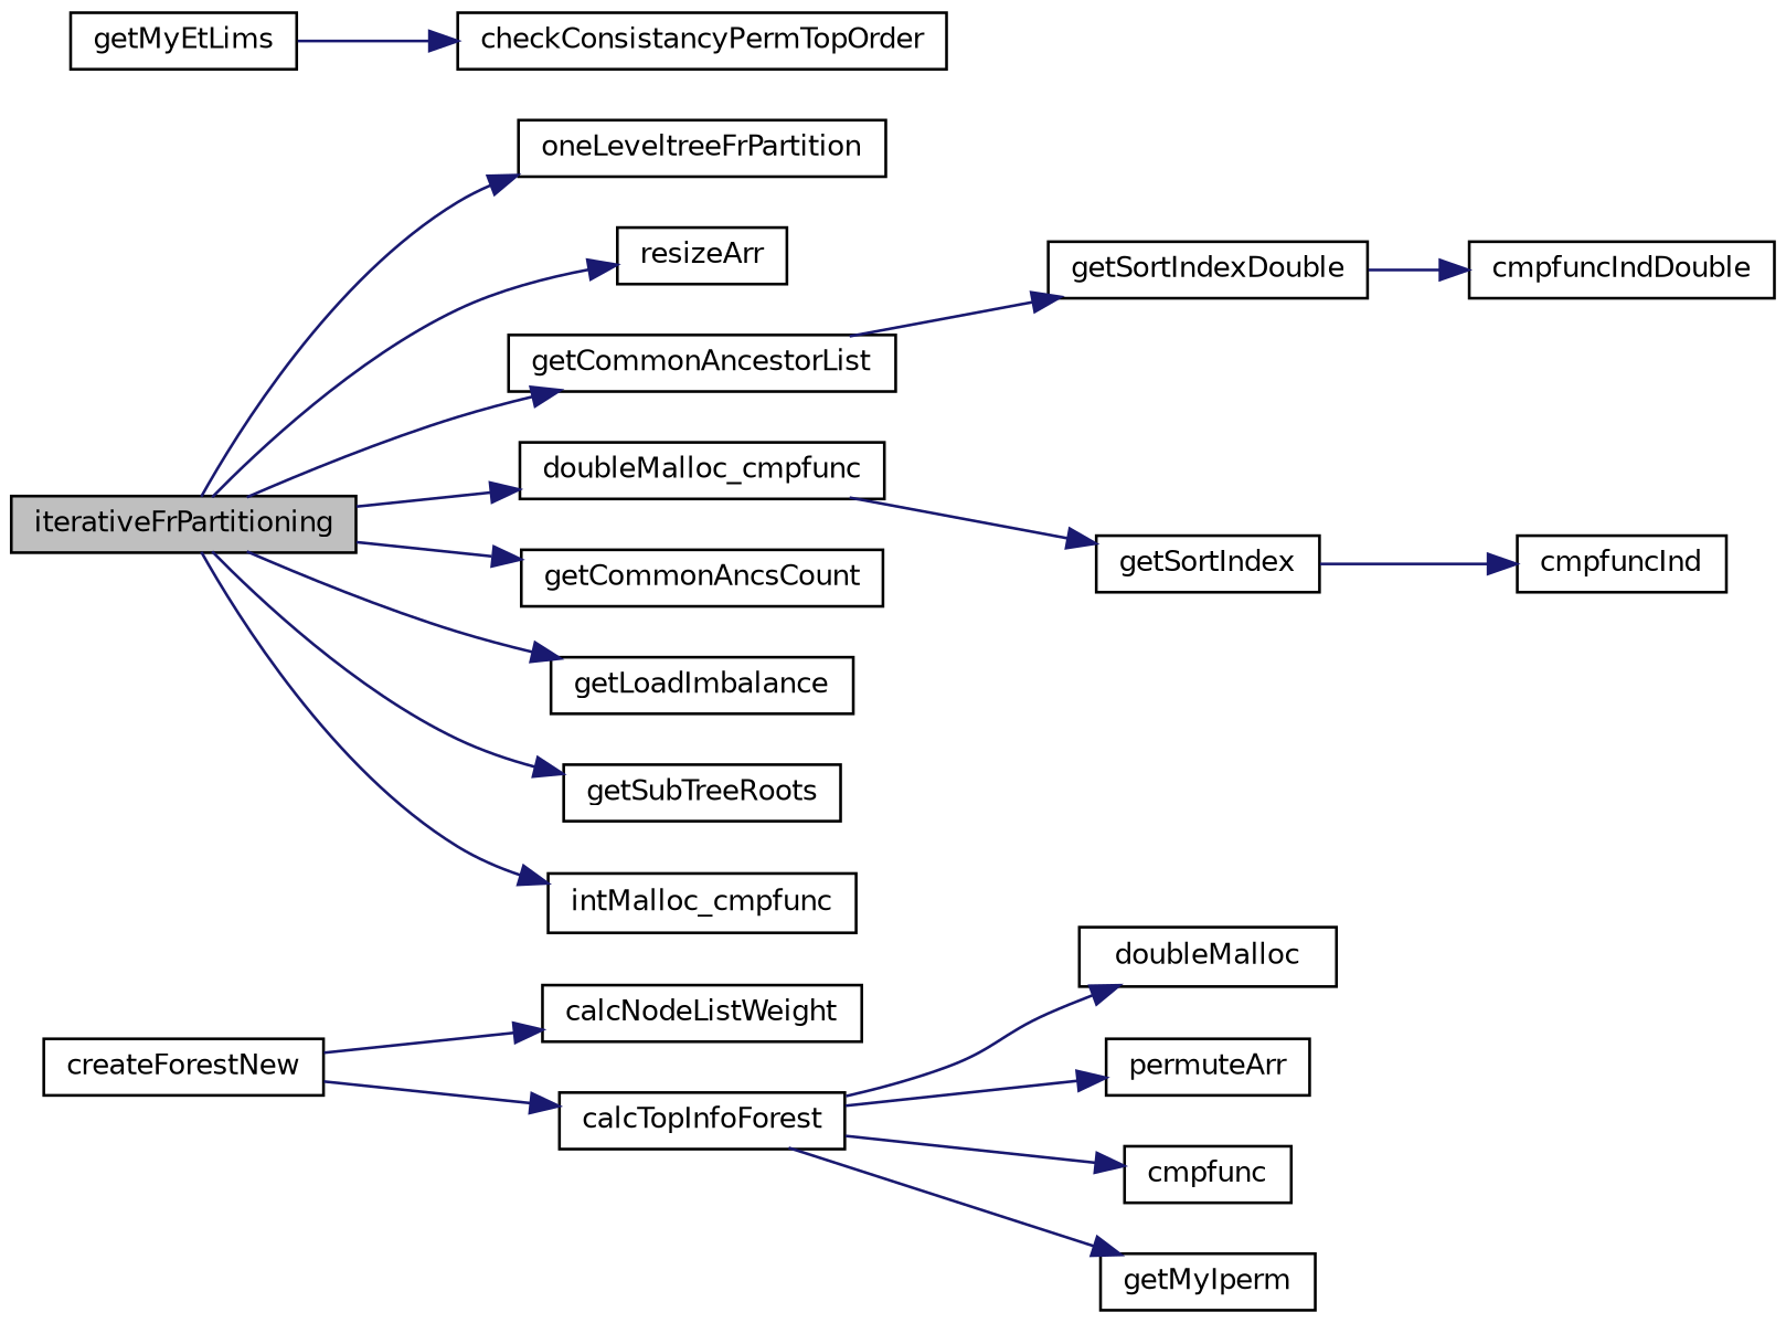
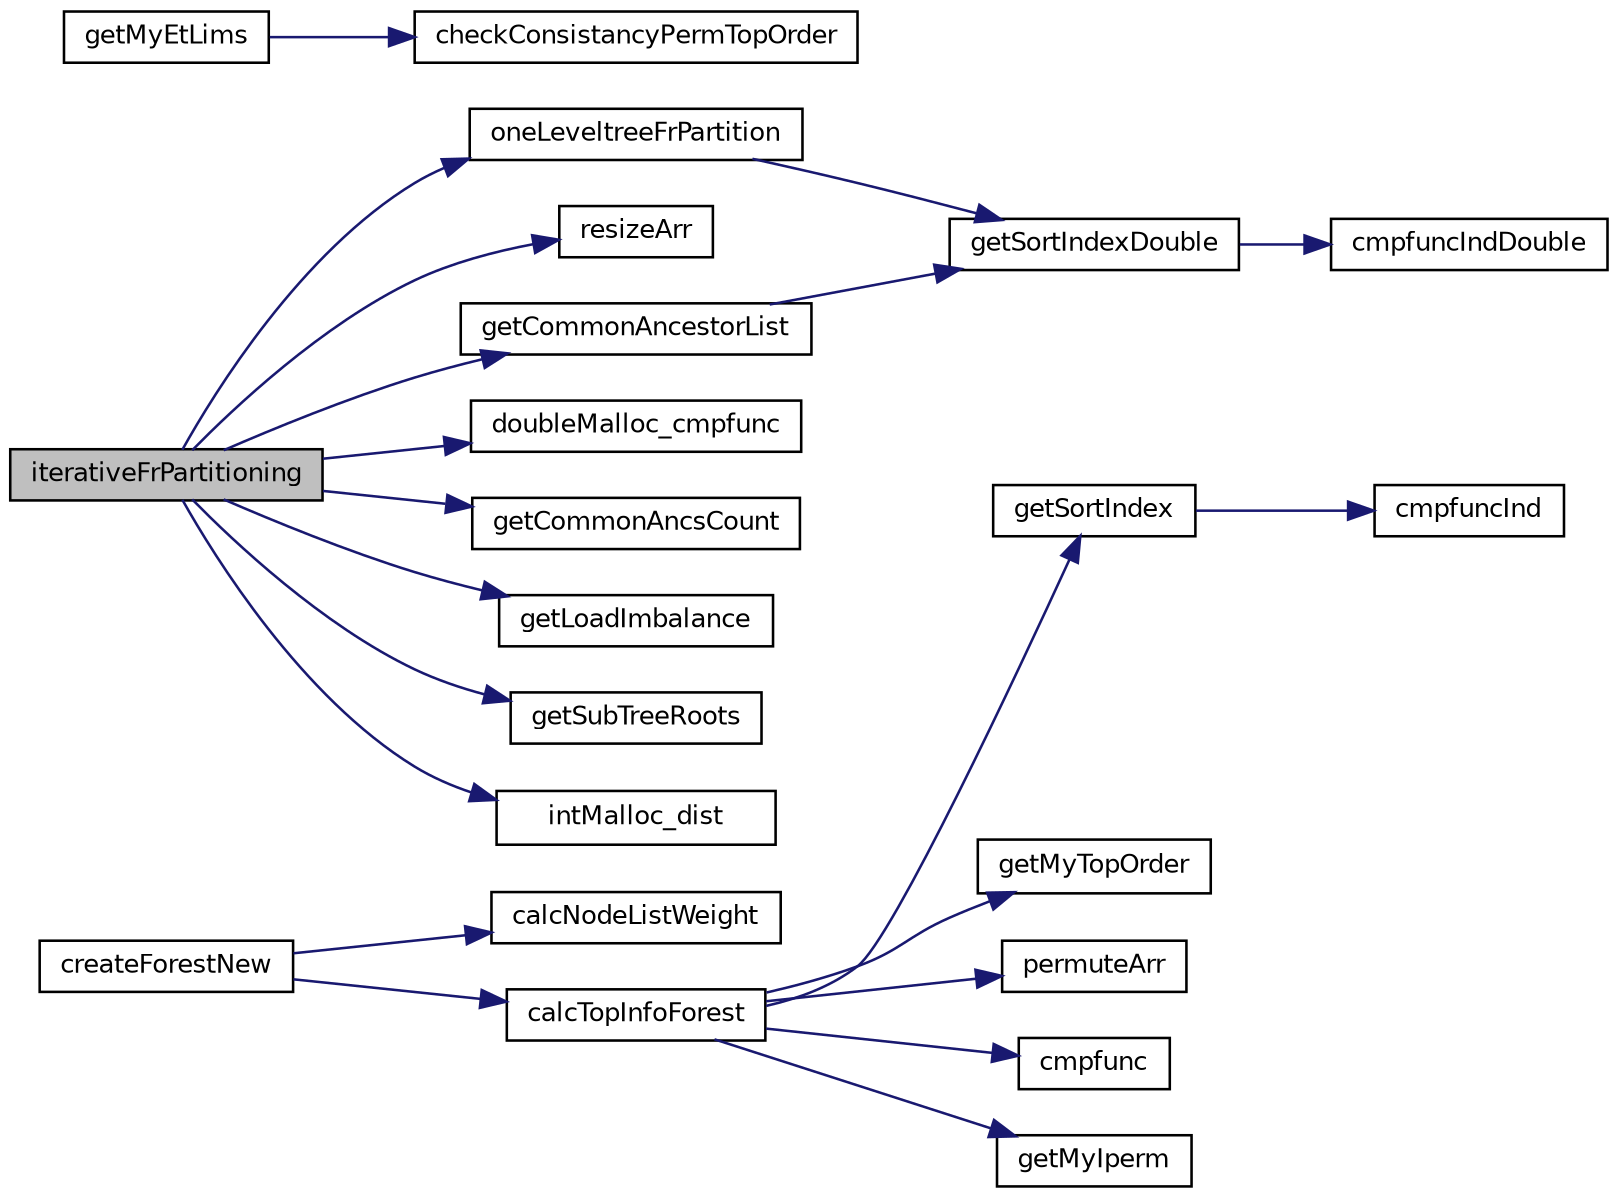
  digraph {
    rankdir=LR
    node [color=black fillcolor=white fontname=Helvetica fontsize=10 shape=record style=filled]
    edge [color=midnightblue fontname=Helvetica fontsize=10 labelfontname=Helvetica labelfontsize=10 style=solid]
    n1 [fillcolor=grey75 fontcolor=black height=0.2 label=iterativeFrPartitioning width=0.4]
    n2 [height=0.2 label=doubleMalloc_cmpfunc width=0.4]
    n3 [height=0.2 label=getCommonAncestorList width=0.4]
    n4 [height=0.2 label=getCommonAncsCount width=0.4]
    n5 [height=0.2 label=getLoadImbalance width=0.4]
    n6 [height=0.2 label=getSubTreeRoots width=0.4]
-   n7 [height=0.2 label=intMalloc_cmpfunc width=0.4]
+   n7 [height=0.2 label=intMalloc_dist width=0.4]
    n8 [height=0.2 label=oneLeveltreeFrPartition width=0.4]
    n9 [height=0.2 label=resizeArr width=0.4]
    n10 [height=0.2 label=createForestNew width=0.4]
    n11 [height=0.2 label=calcNodeListWeight width=0.4]
    n12 [height=0.2 label=calcTopInfoForest width=0.4]
    n13 [height=0.2 label=getSortIndexDouble width=0.4]
    n14 [height=0.2 label=cmpfunc width=0.4]
    n15 [height=0.2 label=getMyIperm width=0.4]
-   n16 [height=0.2 label=doubleMalloc width=0.4]
+   n16 [height=0.2 label=getMyTopOrder width=0.4]
    n17 [height=0.2 label=getSortIndex width=0.4]
    n18 [height=0.2 label=permuteArr width=0.4]
    n19 [height=0.2 label=getMyEtLims width=0.4]
    n20 [height=0.2 label=checkConsistancyPermTopOrder width=0.4]
    n21 [height=0.2 label=cmpfuncInd width=0.4]
    n22 [height=0.2 label=cmpfuncIndDouble width=0.4]
    n1 -> n2
    n1 -> n3
    n1 -> n4
    n1 -> n5
    n1 -> n6
    n1 -> n7
    n1 -> n8
    n1 -> n9
    n3 -> n13
+   n8 -> n13
    n10 -> n11
    n10 -> n12
    n12 -> n14
    n12 -> n15
    n12 -> n16
-   n2 -> n17
+   n12 -> n17
    n12 -> n18
    n13 -> n22
    n17 -> n21
    n19 -> n20
  }
